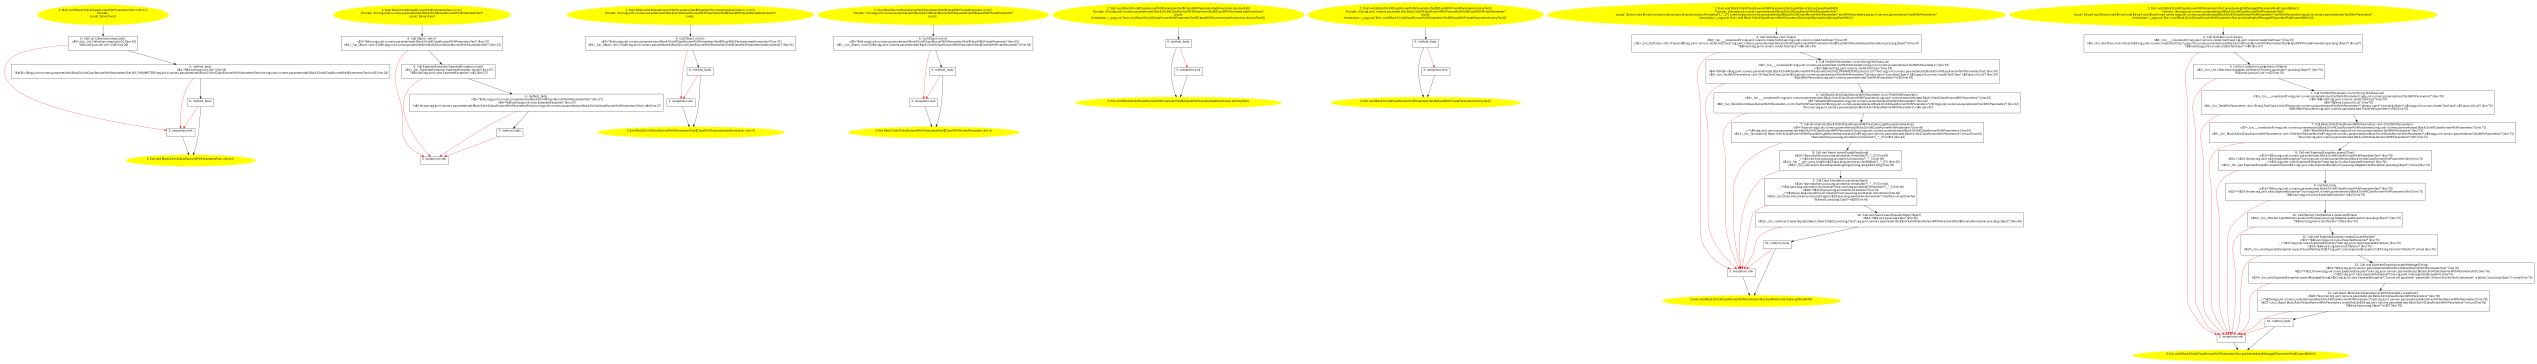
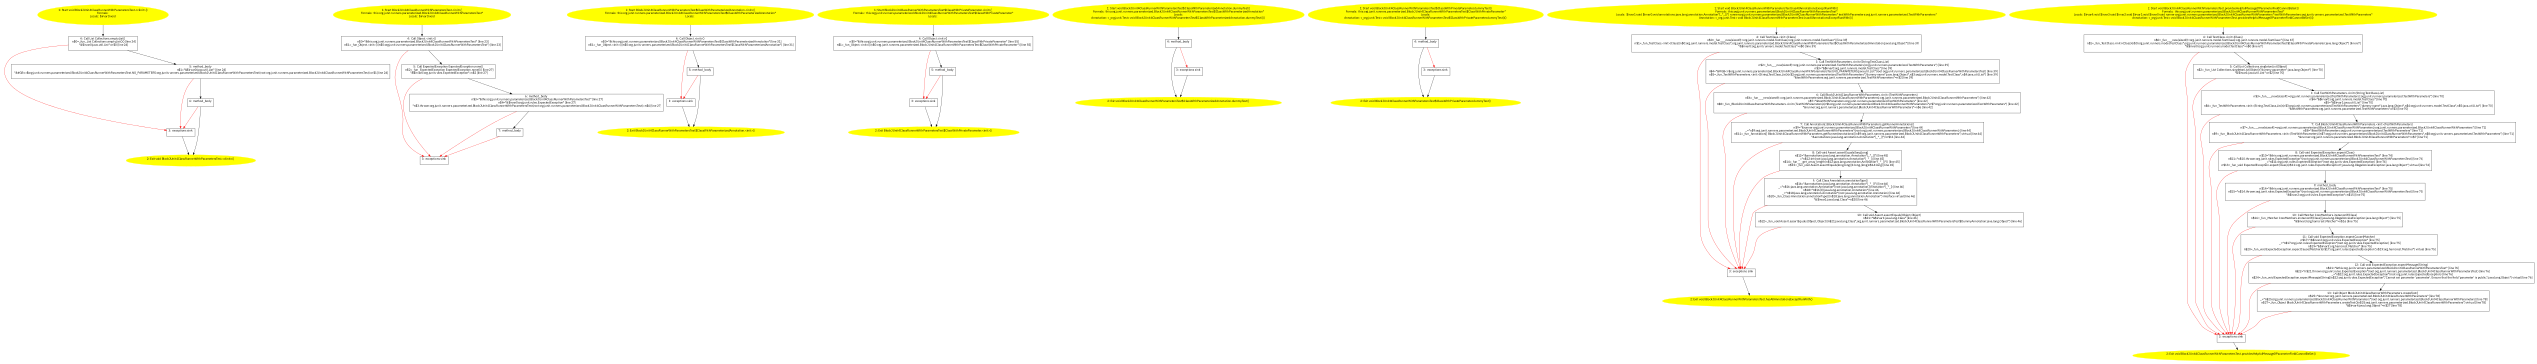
  digraph {
    fontname="IBM Plex Sans"
    node [fontname="IBM Plex Sans" shape=box]
    edge [fontname="IBM Plex Sans"]
    n1 [color=yellow label="1: Start void BlockJUnit4ClassRunnerWithParametersTest.<clinit>()\nFormals: \nLocals:  $irvar0:void \n  " style=filled shape=""]
    n2 [label="4:  Call List Collections.emptyList() \n   n$0=_fun_List Collections.emptyList()() [line 24]\n  *&$irvar0:java.util.List*=n$0 [line 24]\n "]
    n3 [label="3:  exceptions sink \n  "]
    n4 [label="5:  method_body \n   n$1=*&$irvar0:java.util.List* [line 24]\n  *&#GB<>$org.junit.runners.parameterized.BlockJUnit4ClassRunnerWithParametersTest.NO_PARAMETERS:org.junit.runners.parameterized.BlockJUnit4ClassRunnerWithParametersTest(root org.junit.runners.parameterized.BlockJUnit4ClassRunnerWithParametersTest)=n$1 [line 24]\n "]
    n5 [color=yellow label="2: Exit void BlockJUnit4ClassRunnerWithParametersTest.<clinit>() \n  " style=filled shape=""]
    n6 [label="6:  method_body \n  "]
    n7 [color=yellow label="1: Start BlockJUnit4ClassRunnerWithParametersTest.<init>()\nFormals:  this:org.junit.runners.parameterized.BlockJUnit4ClassRunnerWithParametersTest*\nLocals:  $irvar0:void \n  " style=filled shape=""]
    n8 [label="4:  Call Object.<init>() \n   n$0=*&this:org.junit.runners.parameterized.BlockJUnit4ClassRunnerWithParametersTest* [line 23]\n  n$1=_fun_Object.<init>()(n$0:org.junit.runners.parameterized.BlockJUnit4ClassRunnerWithParametersTest*) [line 23]\n "]
    n9 [label="3:  exceptions sink \n  "]
    n10 [label="5:  Call ExpectedException ExpectedException.none() \n   n$2=_fun_ExpectedException ExpectedException.none()() [line 27]\n  *&$irvar0:org.junit.rules.ExpectedException*=n$2 [line 27]\n "]
    n11 [label="6:  method_body \n   n$3=*&this:org.junit.runners.parameterized.BlockJUnit4ClassRunnerWithParametersTest* [line 27]\n  n$4=*&$irvar0:org.junit.rules.ExpectedException* [line 27]\n  *n$3.thrown:org.junit.runners.parameterized.BlockJUnit4ClassRunnerWithParametersTest(root org.junit.runners.parameterized.BlockJUnit4ClassRunnerWithParametersTest)=n$4 [line 27]\n "]
    n12 [label="7:  method_body \n  "]
    n13 [color=yellow label="1: Start BlockJUnit4ClassRunnerWithParametersTest$ClassWithParameterizedAnnotation.<init>()\nFormals:  this:org.junit.runners.parameterized.BlockJUnit4ClassRunnerWithParametersTest$ClassWithParameterizedAnnotation*\nLocals:  \n  " style=filled shape=""]
    n14 [label="4:  Call Object.<init>() \n   n$0=*&this:org.junit.runners.parameterized.BlockJUnit4ClassRunnerWithParametersTest$ClassWithParameterizedAnnotation* [line 31]\n  n$1=_fun_Object.<init>()(n$0:org.junit.runners.parameterized.BlockJUnit4ClassRunnerWithParametersTest$ClassWithParameterizedAnnotation*) [line 31]\n "]
    n15 [label="3:  exceptions sink \n  "]
    n16 [label="5:  method_body \n  "]
    n17 [color=yellow label="2: Exit BlockJUnit4ClassRunnerWithParametersTest$ClassWithParameterizedAnnotation.<init>() \n  " style=filled shape=""]
    n18 [color=yellow label="1: Start BlockJUnit4ClassRunnerWithParametersTest$ClassWithPrivateParameter.<init>()\nFormals:  this:org.junit.runners.parameterized.BlockJUnit4ClassRunnerWithParametersTest$ClassWithPrivateParameter*\nLocals:  \n  " style=filled shape=""]
    n19 [label="4:  Call Object.<init>() \n   n$0=*&this:org.junit.runners.parameterized.BlockJUnit4ClassRunnerWithParametersTest$ClassWithPrivateParameter* [line 55]\n  n$1=_fun_Object.<init>()(n$0:org.junit.runners.parameterized.BlockJUnit4ClassRunnerWithParametersTest$ClassWithPrivateParameter*) [line 55]\n "]
    n20 [label="3:  exceptions sink \n  "]
    n21 [label="5:  method_body \n  "]
    n22 [color=yellow label="2: Exit BlockJUnit4ClassRunnerWithParametersTest$ClassWithPrivateParameter.<init>() \n  " style=filled shape=""]
    n23 [color=yellow label="1: Start void BlockJUnit4ClassRunnerWithParametersTest$ClassWithParameterizedAnnotation.dummyTest()\nFormals:  this:org.junit.runners.parameterized.BlockJUnit4ClassRunnerWithParametersTest$ClassWithParameterizedAnnotation*\nLocals: \nAnnotation: <_org.junit.Test> void BlockJUnit4ClassRunnerWithParametersTest$ClassWithParameterizedAnnotation.dummyTest()() \n  " style=filled shape=""]
    n24 [label="4:  method_body \n  "]
    n25 [color=yellow label="2: Exit void BlockJUnit4ClassRunnerWithParametersTest$ClassWithParameterizedAnnotation.dummyTest() \n  " style=filled shape=""]
    n26 [label="3:  exceptions sink \n  "]
    n27 [color=yellow label="1: Start void BlockJUnit4ClassRunnerWithParametersTest$ClassWithPrivateParameter.dummyTest()\nFormals:  this:org.junit.runners.parameterized.BlockJUnit4ClassRunnerWithParametersTest$ClassWithPrivateParameter*\nLocals: \nAnnotation: <_org.junit.Test> void BlockJUnit4ClassRunnerWithParametersTest$ClassWithPrivateParameter.dummyTest()() \n  " style=filled shape=""]
    n28 [label="4:  method_body \n  "]
    n29 [color=yellow label="2: Exit void BlockJUnit4ClassRunnerWithParametersTest$ClassWithPrivateParameter.dummyTest() \n  " style=filled shape=""]
    n30 [label="3:  exceptions sink \n  "]
    n31 [color=yellow label="1: Start void BlockJUnit4ClassRunnerWithParametersTest.hasAllAnnotationsExceptRunWith()\nFormals:  this:org.junit.runners.parameterized.BlockJUnit4ClassRunnerWithParametersTest*\nLocals:  $irvar1:void $irvar0:void annotations:java.lang.annotation.Annotation*[_*_](*) runner:org.junit.runners.parameterized.BlockJUnit4ClassRunnerWithParameters* testWithParameters:org.junit.runners.parameterized.TestWithParameters*\nAnnotation: <_org.junit.Test> void BlockJUnit4ClassRunnerWithParametersTest.hasAllAnnotationsExceptRunWith()() \n  " style=filled shape=""]
    n32 [label="4:  Call TestClass.<init>(Class) \n   n$0=_fun___new(sizeof(t=org.junit.runners.model.TestClass):org.junit.runners.model.TestClass*) [line 39]\n  n$1=_fun_TestClass.<init>(Class)(n$0:org.junit.runners.model.TestClass*,org.junit.runners.parameterized.BlockJUnit4ClassRunnerWithParametersTest$ClassWithParameterizedAnnotation:java.lang.Object*) [line 39]\n  *&$irvar0:org.junit.runners.model.TestClass*=n$0 [line 39]\n "]
    n33 [label="3:  exceptions sink \n  "]
    n34 [label="5:  Call TestWithParameters.<init>(String,TestClass,List) \n   n$2=_fun___new(sizeof(t=org.junit.runners.parameterized.TestWithParameters):org.junit.runners.parameterized.TestWithParameters*) [line 39]\n  n$3=*&$irvar0:org.junit.runners.model.TestClass* [line 39]\n  n$4=*&#GB<>$org.junit.runners.parameterized.BlockJUnit4ClassRunnerWithParametersTest.NO_PARAMETERS:java.util.List*(root org.junit.runners.parameterized.BlockJUnit4ClassRunnerWithParametersTest) [line 39]\n  n$5=_fun_TestWithParameters.<init>(String,TestClass,List)(n$2:org.junit.runners.parameterized.TestWithParameters*,\"dummy name\":java.lang.Object*,n$3:org.junit.runners.model.TestClass*,n$4:java.util.List*) [line 39]\n  *&testWithParameters:org.junit.runners.parameterized.TestWithParameters*=n$2 [line 39]\n "]
    n35 [color=yellow label="2: Exit void BlockJUnit4ClassRunnerWithParametersTest.hasAllAnnotationsExceptRunWith() \n  " style=filled shape=""]
    n36 [label="6:  Call BlockJUnit4ClassRunnerWithParameters.<init>(TestWithParameters) \n   n$6=_fun___new(sizeof(t=org.junit.runners.parameterized.BlockJUnit4ClassRunnerWithParameters):org.junit.runners.parameterized.BlockJUnit4ClassRunnerWithParameters*) [line 42]\n  n$7=*&testWithParameters:org.junit.runners.parameterized.TestWithParameters* [line 42]\n  n$8=_fun_BlockJUnit4ClassRunnerWithParameters.<init>(TestWithParameters)(n$6:org.junit.runners.parameterized.BlockJUnit4ClassRunnerWithParameters*,n$7:org.junit.runners.parameterized.TestWithParameters*) [line 42]\n  *&runner:org.junit.runners.parameterized.BlockJUnit4ClassRunnerWithParameters*=n$6 [line 42]\n "]
    n37 [label="7:  Call Annotation[] BlockJUnit4ClassRunnerWithParameters.getRunnerAnnotations() \n   n$9=*&runner:org.junit.runners.parameterized.BlockJUnit4ClassRunnerWithParameters* [line 44]\n  _=*n$9:org.junit.runners.parameterized.BlockJUnit4ClassRunnerWithParameters*(root org.junit.runners.parameterized.BlockJUnit4ClassRunnerWithParameters) [line 44]\n  n$11=_fun_Annotation[] BlockJUnit4ClassRunnerWithParameters.getRunnerAnnotations()(n$9:org.junit.runners.parameterized.BlockJUnit4ClassRunnerWithParameters*) virtual [line 44]\n  *&annotations:java.lang.annotation.Annotation*[_*_](*)=n$11 [line 44]\n "]
    n38 [label="8:  Call void Assert.assertEquals(long,long) \n   n$12=*&annotations:java.lang.annotation.Annotation*[_*_](*) [line 45]\n  _=*n$12:int(root java.lang.annotation.Annotation*[_*_]) [line 45]\n  n$14=_fun___get_array_length(n$12:java.lang.annotation.Annotation*[_*_](*)) [line 45]\n  n$15=_fun_void Assert.assertEquals(long,long)(1:long,(long)n$14:long) [line 45]\n "]
    n39 [label="9:  Call Class Annotation.annotationType() \n   n$16=*&annotations:java.lang.annotation.Annotation*[_*_](*) [line 46]\n  _=*n$16:java.lang.annotation.Annotation*(root java.lang.annotation.Annotation*[_*_]) [line 46]\n  n$18=*n$16[0]:java.lang.annotation.Annotation* [line 46]\n  _=*n$18:java.lang.annotation.Annotation*(root java.lang.annotation.Annotation) [line 46]\n  n$20=_fun_Class Annotation.annotationType()(n$18:java.lang.annotation.Annotation*) interface virtual [line 46]\n  *&$irvar1:java.lang.Class*=n$20 [line 46]\n "]
    n40 [label="10:  Call void Assert.assertEquals(Object,Object) \n   n$21=*&$irvar1:java.lang.Class* [line 46]\n  n$22=_fun_void Assert.assertEquals(Object,Object)(n$21:java.lang.Class*,org.junit.runners.parameterized.BlockJUnit4ClassRunnerWithParametersTest$DummyAnnotation:java.lang.Object*) [line 46]\n "]
-   n41 [label="11:  method_body \n  "]
    n42 [color=yellow label="1: Start void BlockJUnit4ClassRunnerWithParametersTest.providesHelpfulMessageIfParameterFieldCannotBeSet()\nFormals:  this:org.junit.runners.parameterized.BlockJUnit4ClassRunnerWithParametersTest*\nLocals:  $irvar4:void $irvar3:void $irvar2:void $irvar1:void $irvar0:void runner:org.junit.runners.parameterized.BlockJUnit4ClassRunnerWithParameters* testWithParameters:org.junit.runners.parameterized.TestWithParameters*\nAnnotation: <_org.junit.Test> void BlockJUnit4ClassRunnerWithParametersTest.providesHelpfulMessageIfParameterFieldCannotBeSet()() \n  " style=filled shape=""]
    n43 [label="4:  Call TestClass.<init>(Class) \n   n$0=_fun___new(sizeof(t=org.junit.runners.model.TestClass):org.junit.runners.model.TestClass*) [line 67]\n  n$1=_fun_TestClass.<init>(Class)(n$0:org.junit.runners.model.TestClass*,org.junit.runners.parameterized.BlockJUnit4ClassRunnerWithParametersTest$ClassWithPrivateParameter:java.lang.Object*) [line 67]\n  *&$irvar0:org.junit.runners.model.TestClass*=n$0 [line 67]\n "]
    n44 [label="3:  exceptions sink \n  "]
    n45 [label="5:  Call List Collections.singletonList(Object) \n   n$2=_fun_List Collections.singletonList(Object)(\"dummy parameter\":java.lang.Object*) [line 70]\n  *&$irvar1:java.util.List*=n$2 [line 70]\n "]
    n46 [color=yellow label="2: Exit void BlockJUnit4ClassRunnerWithParametersTest.providesHelpfulMessageIfParameterFieldCannotBeSet() \n  " style=filled shape=""]
    n47 [label="6:  Call TestWithParameters.<init>(String,TestClass,List) \n   n$3=_fun___new(sizeof(t=org.junit.runners.parameterized.TestWithParameters):org.junit.runners.parameterized.TestWithParameters*) [line 70]\n  n$4=*&$irvar0:org.junit.runners.model.TestClass* [line 70]\n  n$5=*&$irvar1:java.util.List* [line 70]\n  n$6=_fun_TestWithParameters.<init>(String,TestClass,List)(n$3:org.junit.runners.parameterized.TestWithParameters*,\"dummy name\":java.lang.Object*,n$4:org.junit.runners.model.TestClass*,n$5:java.util.List*) [line 70]\n  *&testWithParameters:org.junit.runners.parameterized.TestWithParameters*=n$3 [line 70]\n "]
    n48 [label="7:  Call BlockJUnit4ClassRunnerWithParameters.<init>(TestWithParameters) \n   n$7=_fun___new(sizeof(t=org.junit.runners.parameterized.BlockJUnit4ClassRunnerWithParameters):org.junit.runners.parameterized.BlockJUnit4ClassRunnerWithParameters*) [line 71]\n  n$8=*&testWithParameters:org.junit.runners.parameterized.TestWithParameters* [line 71]\n  n$9=_fun_BlockJUnit4ClassRunnerWithParameters.<init>(TestWithParameters)(n$7:org.junit.runners.parameterized.BlockJUnit4ClassRunnerWithParameters*,n$8:org.junit.runners.parameterized.TestWithParameters*) [line 71]\n  *&runner:org.junit.runners.parameterized.BlockJUnit4ClassRunnerWithParameters*=n$7 [line 71]\n "]
    n49 [label="8:  Call void ExpectedException.expect(Class) \n   n$10=*&this:org.junit.runners.parameterized.BlockJUnit4ClassRunnerWithParametersTest* [line 74]\n  n$11=*n$10.thrown:org.junit.rules.ExpectedException*(root org.junit.runners.parameterized.BlockJUnit4ClassRunnerWithParametersTest) [line 74]\n  _=*n$11:org.junit.rules.ExpectedException*(root org.junit.rules.ExpectedException) [line 74]\n  n$13=_fun_void ExpectedException.expect(Class)(n$11:org.junit.rules.ExpectedException*,java.lang.IllegalAccessException:java.lang.Object*) virtual [line 74]\n "]
    n50 [label="9:  method_body \n   n$14=*&this:org.junit.runners.parameterized.BlockJUnit4ClassRunnerWithParametersTest* [line 75]\n  n$15=*n$14.thrown:org.junit.rules.ExpectedException*(root org.junit.runners.parameterized.BlockJUnit4ClassRunnerWithParametersTest) [line 75]\n  *&$irvar2:org.junit.rules.ExpectedException*=n$15 [line 75]\n "]
    n51 [label="10:  Call Matcher CoreMatchers.instanceOf(Class) \n   n$16=_fun_Matcher CoreMatchers.instanceOf(Class)(java.lang.IllegalAccessException:java.lang.Object*) [line 75]\n  *&$irvar3:org.hamcrest.Matcher*=n$16 [line 75]\n "]
    n52 [label="11:  Call void ExpectedException.expectCause(Matcher) \n   n$17=*&$irvar2:org.junit.rules.ExpectedException* [line 75]\n  _=*n$17:org.junit.rules.ExpectedException*(root org.junit.rules.ExpectedException) [line 75]\n  n$19=*&$irvar3:org.hamcrest.Matcher* [line 75]\n  n$20=_fun_void ExpectedException.expectCause(Matcher)(n$17:org.junit.rules.ExpectedException*,n$19:org.hamcrest.Matcher*) virtual [line 75]\n "]
    n53 [label="12:  Call void ExpectedException.expectMessage(String) \n   n$21=*&this:org.junit.runners.parameterized.BlockJUnit4ClassRunnerWithParametersTest* [line 76]\n  n$22=*n$21.thrown:org.junit.rules.ExpectedException*(root org.junit.runners.parameterized.BlockJUnit4ClassRunnerWithParametersTest) [line 76]\n  _=*n$22:org.junit.rules.ExpectedException*(root org.junit.rules.ExpectedException) [line 76]\n  n$24=_fun_void ExpectedException.expectMessage(String)(n$22:org.junit.rules.ExpectedException*,\"Cannot set parameter 'parameter'. Ensure that the field 'parameter' is public.\":java.lang.Object*) virtual [line 76]\n "]
    n54 [label="13:  Call Object BlockJUnit4ClassRunnerWithParameters.createTest() \n   n$25=*&runner:org.junit.runners.parameterized.BlockJUnit4ClassRunnerWithParameters* [line 78]\n  _=*n$25:org.junit.runners.parameterized.BlockJUnit4ClassRunnerWithParameters*(root org.junit.runners.parameterized.BlockJUnit4ClassRunnerWithParameters) [line 78]\n  n$27=_fun_Object BlockJUnit4ClassRunnerWithParameters.createTest()(n$25:org.junit.runners.parameterized.BlockJUnit4ClassRunnerWithParameters*) virtual [line 78]\n  *&$irvar4:java.lang.Object*=n$27 [line 78]\n "]
-   n55 [label="14:  method_body \n  "]
    n1 -> n2
    n2 -> n3 [color=red]
    n2 -> n4
    n3 -> n5
    n4 -> n3 [color=red]
    n4 -> n6
    n6 -> n3 [color=red]
    n6 -> n5
    n7 -> n8
    n8 -> n9 [color=red]
    n8 -> n10
    n10 -> n9 [color=red]
    n10 -> n11
    n11 -> n9 [color=red]
    n11 -> n12
    n12 -> n9 [color=red]
    n13 -> n14
    n14 -> n15 [color=red]
    n14 -> n16
    n15 -> n17
    n16 -> n15 [color=red]
    n16 -> n17
    n18 -> n19
    n19 -> n20 [color=red]
    n19 -> n21
    n20 -> n22
    n21 -> n20 [color=red]
    n21 -> n22
    n23 -> n24
    n24 -> n25
    n24 -> n26 [color=red]
    n26 -> n25
    n27 -> n28
    n28 -> n29
    n28 -> n30 [color=red]
    n30 -> n29
    n31 -> n32
    n32 -> n33 [color=red]
    n32 -> n34
    n33 -> n35
    n34 -> n33 [color=red]
    n34 -> n36
    n36 -> n33 [color=red]
    n36 -> n37
    n37 -> n33 [color=red]
    n37 -> n38
    n38 -> n33 [color=red]
    n38 -> n39
    n39 -> n33 [color=red]
    n39 -> n40
    n40 -> n33 [color=red]
-   n40 -> n41
-   n41 -> n33 [color=red]
-   n41 -> n35
    n42 -> n43
    n43 -> n44 [color=red]
    n43 -> n45
    n44 -> n46
    n45 -> n44 [color=red]
    n45 -> n47
    n47 -> n44 [color=red]
    n47 -> n48
    n48 -> n44 [color=red]
    n48 -> n49
    n49 -> n44 [color=red]
    n49 -> n50
    n50 -> n44 [color=red]
    n50 -> n51
    n51 -> n44 [color=red]
    n51 -> n52
    n52 -> n44 [color=red]
    n52 -> n53
    n53 -> n44 [color=red]
    n53 -> n54
    n54 -> n44 [color=red]
-   n54 -> n55
-   n55 -> n44 [color=red]
-   n55 -> n46
  }
